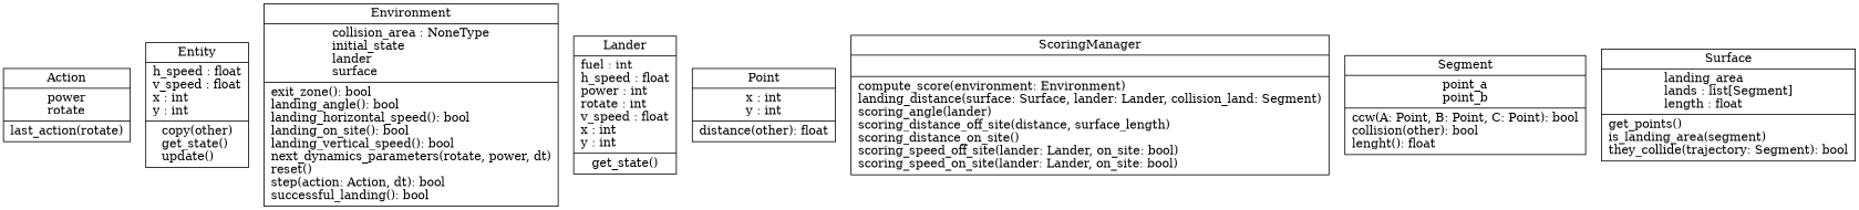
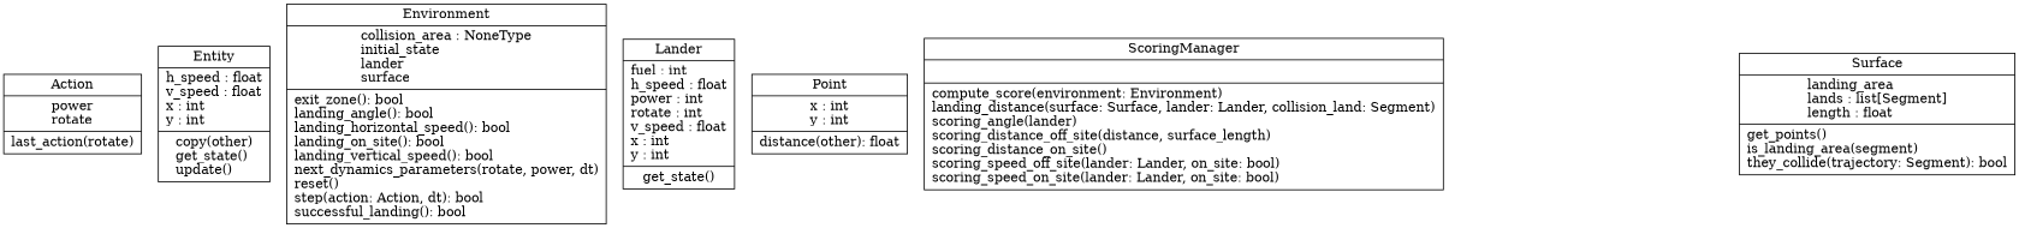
  digraph {
    rankdir=BT
    node [color=black fontcolor=black shape=record style=solid]
    n1 [label=<{Action|power<br ALIGN="LEFT"/>rotate<br ALIGN="LEFT"/>|last_action(rotate)<br ALIGN="LEFT"/>}>]
    n2 [label=<{Entity|h_speed : float<br ALIGN="LEFT"/>v_speed : float<br ALIGN="LEFT"/>x : int<br ALIGN="LEFT"/>y : int<br ALIGN="LEFT"/>|copy(other)<br ALIGN="LEFT"/>get_state()<br ALIGN="LEFT"/>update()<br ALIGN="LEFT"/>}>]
    n3 [label=<{Environment|collision_area : NoneType<br ALIGN="LEFT"/>initial_state<br ALIGN="LEFT"/>lander<br ALIGN="LEFT"/>surface<br ALIGN="LEFT"/>|exit_zone(): bool<br ALIGN="LEFT"/>landing_angle(): bool<br ALIGN="LEFT"/>landing_horizontal_speed(): bool<br ALIGN="LEFT"/>landing_on_site(): bool<br ALIGN="LEFT"/>landing_vertical_speed(): bool<br ALIGN="LEFT"/>next_dynamics_parameters(rotate, power, dt)<br ALIGN="LEFT"/>reset()<br ALIGN="LEFT"/>step(action: Action, dt): bool<br ALIGN="LEFT"/>successful_landing(): bool<br ALIGN="LEFT"/>}>]
    n4 [label=<{Lander|fuel : int<br ALIGN="LEFT"/>h_speed : float<br ALIGN="LEFT"/>power : int<br ALIGN="LEFT"/>rotate : int<br ALIGN="LEFT"/>v_speed : float<br ALIGN="LEFT"/>x : int<br ALIGN="LEFT"/>y : int<br ALIGN="LEFT"/>|get_state()<br ALIGN="LEFT"/>}>]
    n5 [label=<{Point|x : int<br ALIGN="LEFT"/>y : int<br ALIGN="LEFT"/>|distance(other): float<br ALIGN="LEFT"/>}>]
    n6 [label=<{ScoringManager|<br ALIGN="LEFT"/>|compute_score(environment: Environment)<br ALIGN="LEFT"/>landing_distance(surface: Surface, lander: Lander, collision_land: Segment)<br ALIGN="LEFT"/>scoring_angle(lander)<br ALIGN="LEFT"/>scoring_distance_off_site(distance, surface_length)<br ALIGN="LEFT"/>scoring_distance_on_site()<br ALIGN="LEFT"/>scoring_speed_off_site(lander: Lander, on_site: bool)<br ALIGN="LEFT"/>scoring_speed_on_site(lander: Lander, on_site: bool)<br ALIGN="LEFT"/>}>]
-   n7 [label=<{Segment|point_a<br ALIGN="LEFT"/>point_b<br ALIGN="LEFT"/>|ccw(A: Point, B: Point, C: Point): bool<br ALIGN="LEFT"/>collision(other): bool<br ALIGN="LEFT"/>lenght(): float<br ALIGN="LEFT"/>}>]
    n8 [label=<{Surface|landing_area<br ALIGN="LEFT"/>lands : list[Segment]<br ALIGN="LEFT"/>length : float<br ALIGN="LEFT"/>|get_points()<br ALIGN="LEFT"/>is_landing_area(segment)<br ALIGN="LEFT"/>they_collide(trajectory: Segment): bool<br ALIGN="LEFT"/>}>]
  }
